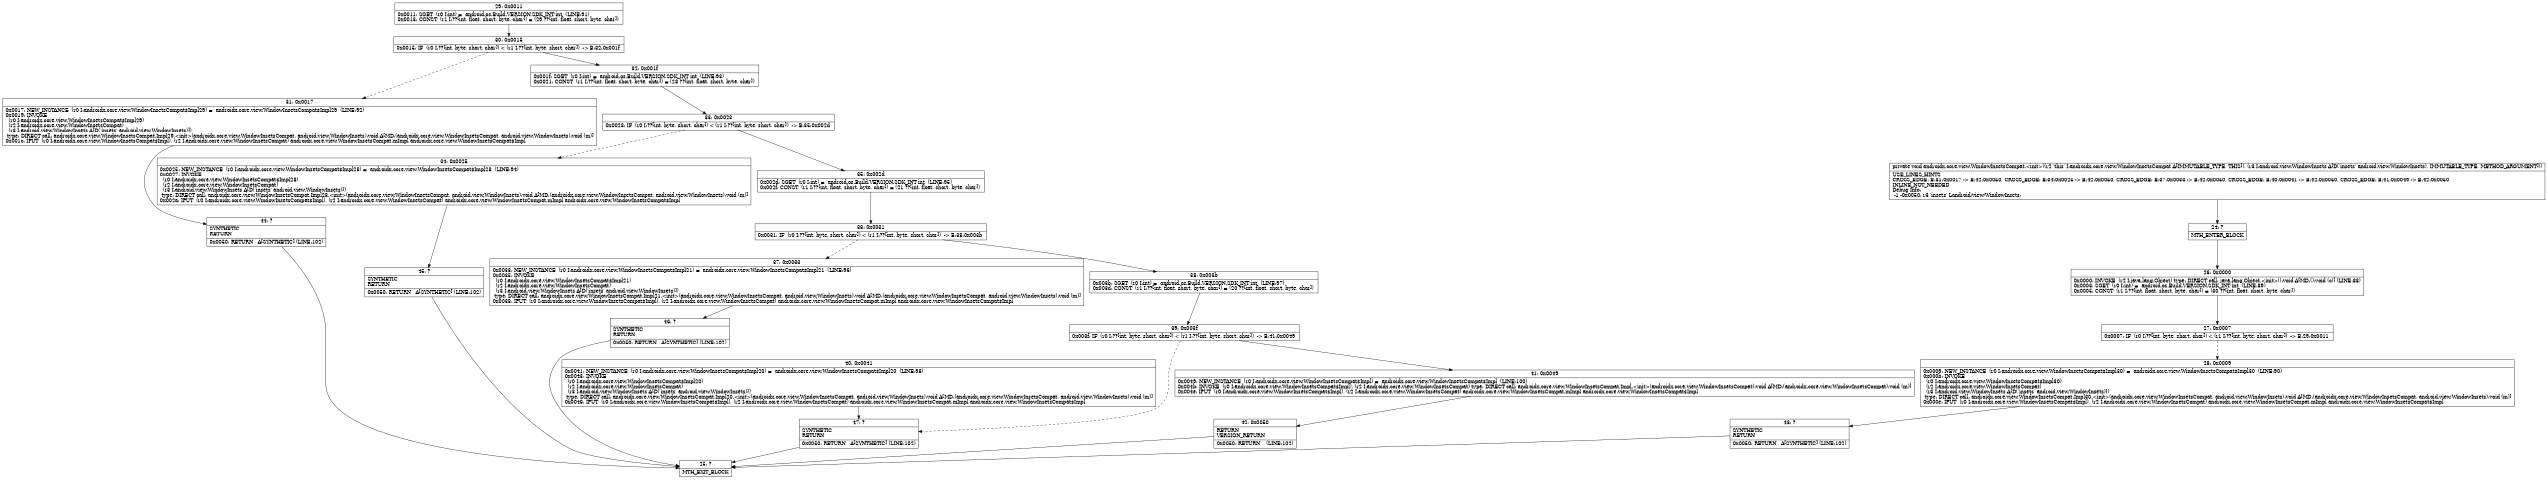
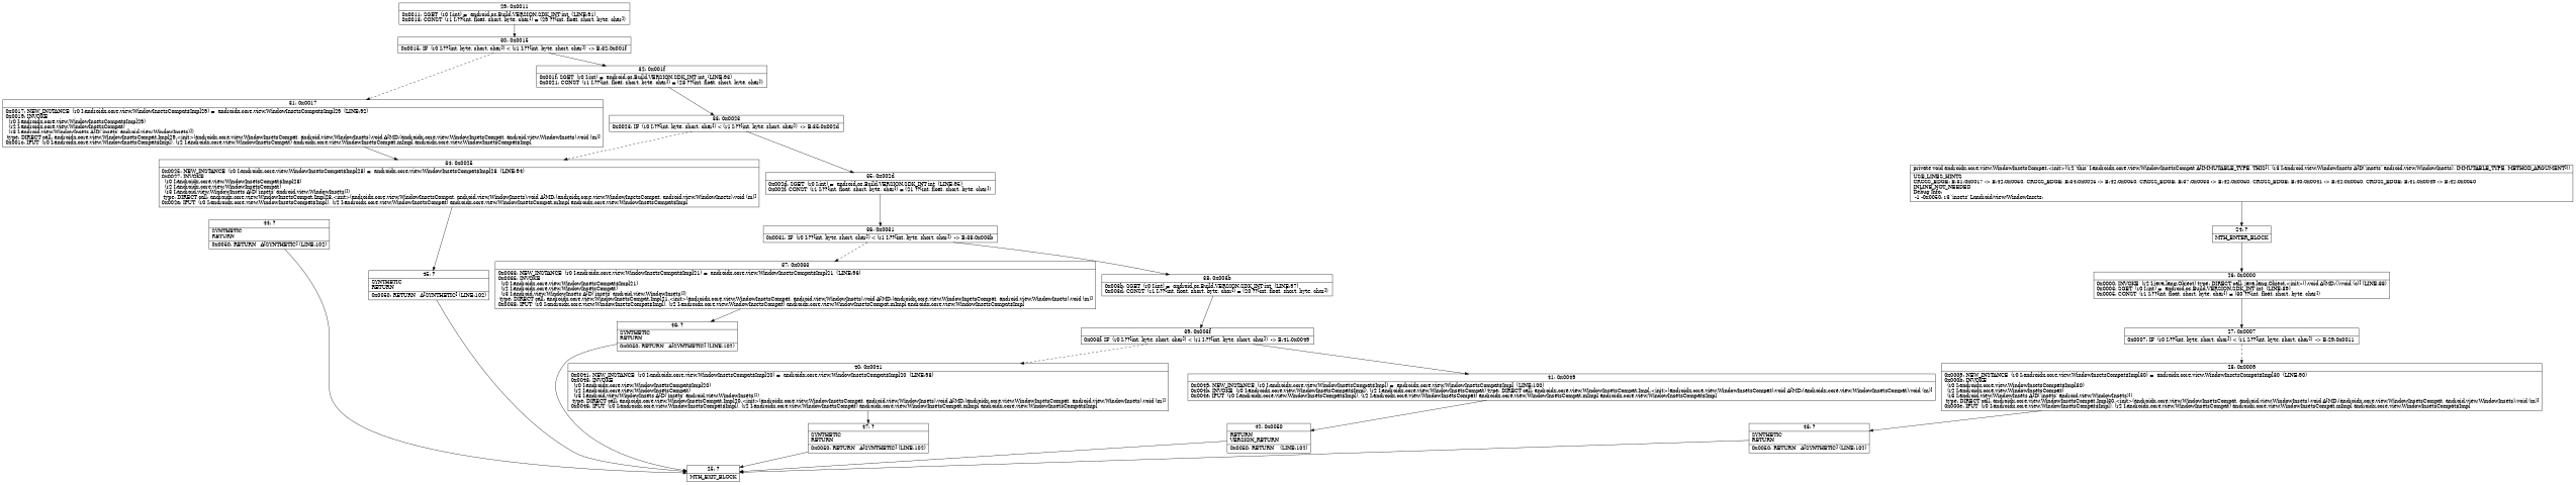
  digraph {
    node [shape=record]
    n1 [label="{24\:\ ?|MTH_ENTER_BLOCK\l}"]
    n2 [label="{26\:\ 0x0000|0x0000: INVOKE  (r2 I:java.lang.Object) type: DIRECT call: java.lang.Object.\<init\>():void A[MD:():void (c)] (LINE:88)\l0x0003: SGET  (r0 I:int) =  android.os.Build.VERSION.SDK_INT int  (LINE:89)\l0x0005: CONST  (r1 I:??[int, float, short, byte, char]) = (30 ??[int, float, short, byte, char]) \l}"]
    n3 [label="{27\:\ 0x0007|0x0007: IF  (r0 I:??[int, byte, short, char]) \< (r1 I:??[int, byte, short, char])  \-\> B:29:0x0011 \l}"]
    n4 [label="{28\:\ 0x0009|0x0009: NEW_INSTANCE  (r0 I:androidx.core.view.WindowInsetsCompat$Impl30) =  androidx.core.view.WindowInsetsCompat$Impl30  (LINE:90)\l0x000b: INVOKE  \l  (r0 I:androidx.core.view.WindowInsetsCompat$Impl30)\l  (r2 I:androidx.core.view.WindowInsetsCompat)\l  (r3 I:android.view.WindowInsets A[D('insets' android.view.WindowInsets)])\l type: DIRECT call: androidx.core.view.WindowInsetsCompat.Impl30.\<init\>(androidx.core.view.WindowInsetsCompat, android.view.WindowInsets):void A[MD:(androidx.core.view.WindowInsetsCompat, android.view.WindowInsets):void (m)]\l0x000e: IPUT  (r0 I:androidx.core.view.WindowInsetsCompat$Impl), (r2 I:androidx.core.view.WindowInsetsCompat) androidx.core.view.WindowInsetsCompat.mImpl androidx.core.view.WindowInsetsCompat$Impl \l}"]
    n5 [label="{43\:\ ?|SYNTHETIC\lRETURN\l|0x0050: RETURN   A[SYNTHETIC] (LINE:102)\l}"]
    n6 [label="{29\:\ 0x0011|0x0011: SGET  (r0 I:int) =  android.os.Build.VERSION.SDK_INT int  (LINE:91)\l0x0013: CONST  (r1 I:??[int, float, short, byte, char]) = (29 ??[int, float, short, byte, char]) \l}"]
    n7 [label="{30\:\ 0x0015|0x0015: IF  (r0 I:??[int, byte, short, char]) \< (r1 I:??[int, byte, short, char])  \-\> B:32:0x001f \l}"]
    n8 [label="{25\:\ ?|MTH_EXIT_BLOCK\l}"]
    n9 [label="{31\:\ 0x0017|0x0017: NEW_INSTANCE  (r0 I:androidx.core.view.WindowInsetsCompat$Impl29) =  androidx.core.view.WindowInsetsCompat$Impl29  (LINE:92)\l0x0019: INVOKE  \l  (r0 I:androidx.core.view.WindowInsetsCompat$Impl29)\l  (r2 I:androidx.core.view.WindowInsetsCompat)\l  (r3 I:android.view.WindowInsets A[D('insets' android.view.WindowInsets)])\l type: DIRECT call: androidx.core.view.WindowInsetsCompat.Impl29.\<init\>(androidx.core.view.WindowInsetsCompat, android.view.WindowInsets):void A[MD:(androidx.core.view.WindowInsetsCompat, android.view.WindowInsets):void (m)]\l0x001c: IPUT  (r0 I:androidx.core.view.WindowInsetsCompat$Impl), (r2 I:androidx.core.view.WindowInsetsCompat) androidx.core.view.WindowInsetsCompat.mImpl androidx.core.view.WindowInsetsCompat$Impl \l}"]
    n10 [label="{32\:\ 0x001f|0x001f: SGET  (r0 I:int) =  android.os.Build.VERSION.SDK_INT int  (LINE:93)\l0x0021: CONST  (r1 I:??[int, float, short, byte, char]) = (28 ??[int, float, short, byte, char]) \l}"]
    n11 [label="{44\:\ ?|SYNTHETIC\lRETURN\l|0x0050: RETURN   A[SYNTHETIC] (LINE:102)\l}"]
    n12 [label="{33\:\ 0x0023|0x0023: IF  (r0 I:??[int, byte, short, char]) \< (r1 I:??[int, byte, short, char])  \-\> B:35:0x002d \l}"]
    n13 [label="{34\:\ 0x0025|0x0025: NEW_INSTANCE  (r0 I:androidx.core.view.WindowInsetsCompat$Impl28) =  androidx.core.view.WindowInsetsCompat$Impl28  (LINE:94)\l0x0027: INVOKE  \l  (r0 I:androidx.core.view.WindowInsetsCompat$Impl28)\l  (r2 I:androidx.core.view.WindowInsetsCompat)\l  (r3 I:android.view.WindowInsets A[D('insets' android.view.WindowInsets)])\l type: DIRECT call: androidx.core.view.WindowInsetsCompat.Impl28.\<init\>(androidx.core.view.WindowInsetsCompat, android.view.WindowInsets):void A[MD:(androidx.core.view.WindowInsetsCompat, android.view.WindowInsets):void (m)]\l0x002a: IPUT  (r0 I:androidx.core.view.WindowInsetsCompat$Impl), (r2 I:androidx.core.view.WindowInsetsCompat) androidx.core.view.WindowInsetsCompat.mImpl androidx.core.view.WindowInsetsCompat$Impl \l}"]
    n14 [label="{35\:\ 0x002d|0x002d: SGET  (r0 I:int) =  android.os.Build.VERSION.SDK_INT int  (LINE:95)\l0x002f: CONST  (r1 I:??[int, float, short, byte, char]) = (21 ??[int, float, short, byte, char]) \l}"]
    n15 [label="{45\:\ ?|SYNTHETIC\lRETURN\l|0x0050: RETURN   A[SYNTHETIC] (LINE:102)\l}"]
    n16 [label="{36\:\ 0x0031|0x0031: IF  (r0 I:??[int, byte, short, char]) \< (r1 I:??[int, byte, short, char])  \-\> B:38:0x003b \l}"]
    n17 [label="{37\:\ 0x0033|0x0033: NEW_INSTANCE  (r0 I:androidx.core.view.WindowInsetsCompat$Impl21) =  androidx.core.view.WindowInsetsCompat$Impl21  (LINE:96)\l0x0035: INVOKE  \l  (r0 I:androidx.core.view.WindowInsetsCompat$Impl21)\l  (r2 I:androidx.core.view.WindowInsetsCompat)\l  (r3 I:android.view.WindowInsets A[D('insets' android.view.WindowInsets)])\l type: DIRECT call: androidx.core.view.WindowInsetsCompat.Impl21.\<init\>(androidx.core.view.WindowInsetsCompat, android.view.WindowInsets):void A[MD:(androidx.core.view.WindowInsetsCompat, android.view.WindowInsets):void (m)]\l0x0038: IPUT  (r0 I:androidx.core.view.WindowInsetsCompat$Impl), (r2 I:androidx.core.view.WindowInsetsCompat) androidx.core.view.WindowInsetsCompat.mImpl androidx.core.view.WindowInsetsCompat$Impl \l}"]
    n18 [label="{38\:\ 0x003b|0x003b: SGET  (r0 I:int) =  android.os.Build.VERSION.SDK_INT int  (LINE:97)\l0x003d: CONST  (r1 I:??[int, float, short, byte, char]) = (20 ??[int, float, short, byte, char]) \l}"]
    n19 [label="{46\:\ ?|SYNTHETIC\lRETURN\l|0x0050: RETURN   A[SYNTHETIC] (LINE:102)\l}"]
    n20 [label="{39\:\ 0x003f|0x003f: IF  (r0 I:??[int, byte, short, char]) \< (r1 I:??[int, byte, short, char])  \-\> B:41:0x0049 \l}"]
    n21 [label="{40\:\ 0x0041|0x0041: NEW_INSTANCE  (r0 I:androidx.core.view.WindowInsetsCompat$Impl20) =  androidx.core.view.WindowInsetsCompat$Impl20  (LINE:98)\l0x0043: INVOKE  \l  (r0 I:androidx.core.view.WindowInsetsCompat$Impl20)\l  (r2 I:androidx.core.view.WindowInsetsCompat)\l  (r3 I:android.view.WindowInsets A[D('insets' android.view.WindowInsets)])\l type: DIRECT call: androidx.core.view.WindowInsetsCompat.Impl20.\<init\>(androidx.core.view.WindowInsetsCompat, android.view.WindowInsets):void A[MD:(androidx.core.view.WindowInsetsCompat, android.view.WindowInsets):void (m)]\l0x0046: IPUT  (r0 I:androidx.core.view.WindowInsetsCompat$Impl), (r2 I:androidx.core.view.WindowInsetsCompat) androidx.core.view.WindowInsetsCompat.mImpl androidx.core.view.WindowInsetsCompat$Impl \l}"]
    n22 [label="{41\:\ 0x0049|0x0049: NEW_INSTANCE  (r0 I:androidx.core.view.WindowInsetsCompat$Impl) =  androidx.core.view.WindowInsetsCompat$Impl  (LINE:100)\l0x004b: INVOKE  (r0 I:androidx.core.view.WindowInsetsCompat$Impl), (r2 I:androidx.core.view.WindowInsetsCompat) type: DIRECT call: androidx.core.view.WindowInsetsCompat.Impl.\<init\>(androidx.core.view.WindowInsetsCompat):void A[MD:(androidx.core.view.WindowInsetsCompat):void (m)]\l0x004e: IPUT  (r0 I:androidx.core.view.WindowInsetsCompat$Impl), (r2 I:androidx.core.view.WindowInsetsCompat) androidx.core.view.WindowInsetsCompat.mImpl androidx.core.view.WindowInsetsCompat$Impl \l}"]
    n23 [label="{47\:\ ?|SYNTHETIC\lRETURN\l|0x0050: RETURN   A[SYNTHETIC] (LINE:102)\l}"]
    n24 [label="{42\:\ 0x0050|RETURN\lVERSION_RETURN\l|0x0050: RETURN    (LINE:102)\l}"]
    n25 [label="{private void androidx.core.view.WindowInsetsCompat.\<init\>((r2 'this' I:androidx.core.view.WindowInsetsCompat A[IMMUTABLE_TYPE, THIS]), (r3 I:android.view.WindowInsets A[D('insets' android.view.WindowInsets), IMMUTABLE_TYPE, METHOD_ARGUMENT]))  | USE_LINES_HINTS\lCROSS_EDGE: B:31:0x0017 \-\> B:42:0x0050, CROSS_EDGE: B:34:0x0025 \-\> B:42:0x0050, CROSS_EDGE: B:37:0x0033 \-\> B:42:0x0050, CROSS_EDGE: B:40:0x0041 \-\> B:42:0x0050, CROSS_EDGE: B:41:0x0049 \-\> B:42:0x0050\lINLINE_NOT_NEEDED\lDebug Info:\l  \-1 \-0x0050: r3 'insets' Landroid\/view\/WindowInsets;\l}"]
    n1 -> n2
    n2 -> n3
    n3 -> n4 [style=dashed]
    n4 -> n5
    n5 -> n8
    n6 -> n7
    n7 -> n9 [style=dashed]
    n7 -> n10
-   n9 -> n11
+   n9 -> n13
    n10 -> n12
    n11 -> n8
    n12 -> n13 [style=dashed]
    n12 -> n14
    n13 -> n15
    n14 -> n16
    n15 -> n8
    n16 -> n17 [style=dashed]
    n16 -> n18
    n17 -> n19
    n18 -> n20
    n19 -> n8
-   n20 -> n23 [style=dashed]
+   n20 -> n21 [style=dashed]
    n20 -> n22
    n21 -> n23
    n22 -> n24
    n23 -> n8
    n24 -> n8
    n25 -> n1
  }
